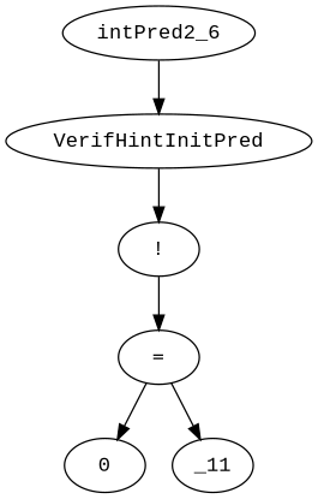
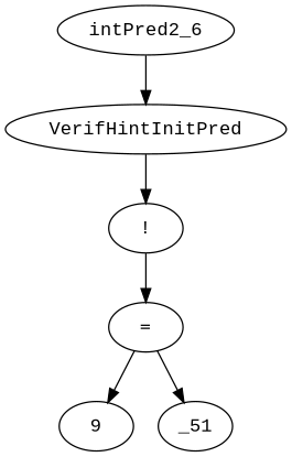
  digraph {
    fontname="Liberation Mono"
    node [fontname="Liberation Mono"]
    edge [fontname="Liberation Mono"]
    n1 [label=intPred2_6]
    n2 [label=VerifHintInitPred]
    n3 [label="!"]
    n4 [label="="]
-   n5 [label=0]
-   n6 [label=_11]
+   n5 [label=9]
+   n6 [label=_51]
    n1 -> n2
    n2 -> n3
    n3 -> n4
    n4 -> n5
    n4 -> n6
  }
